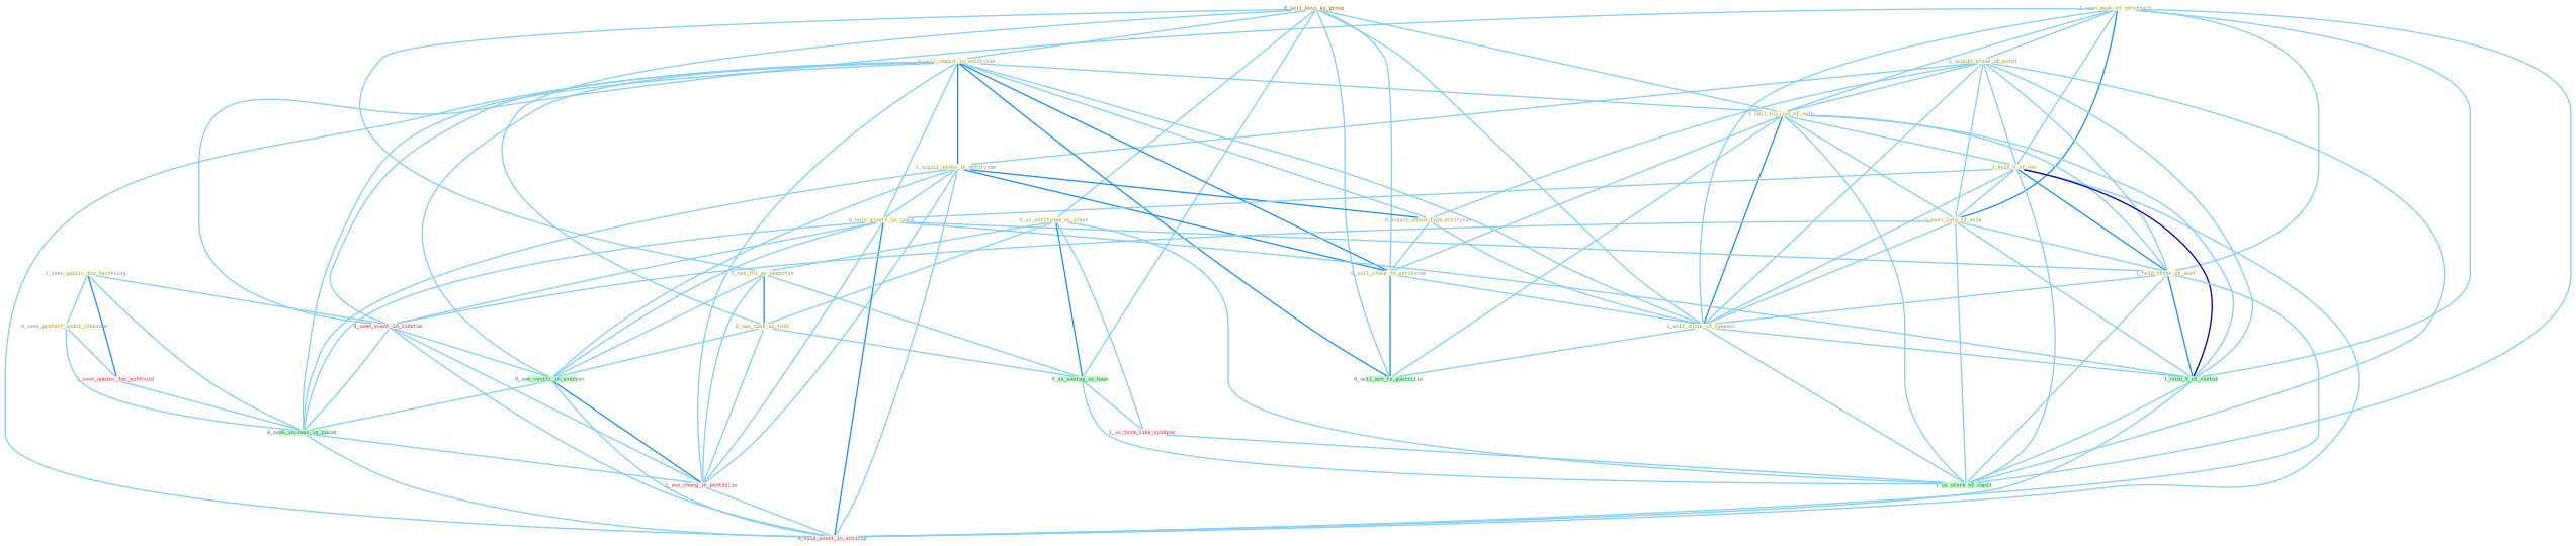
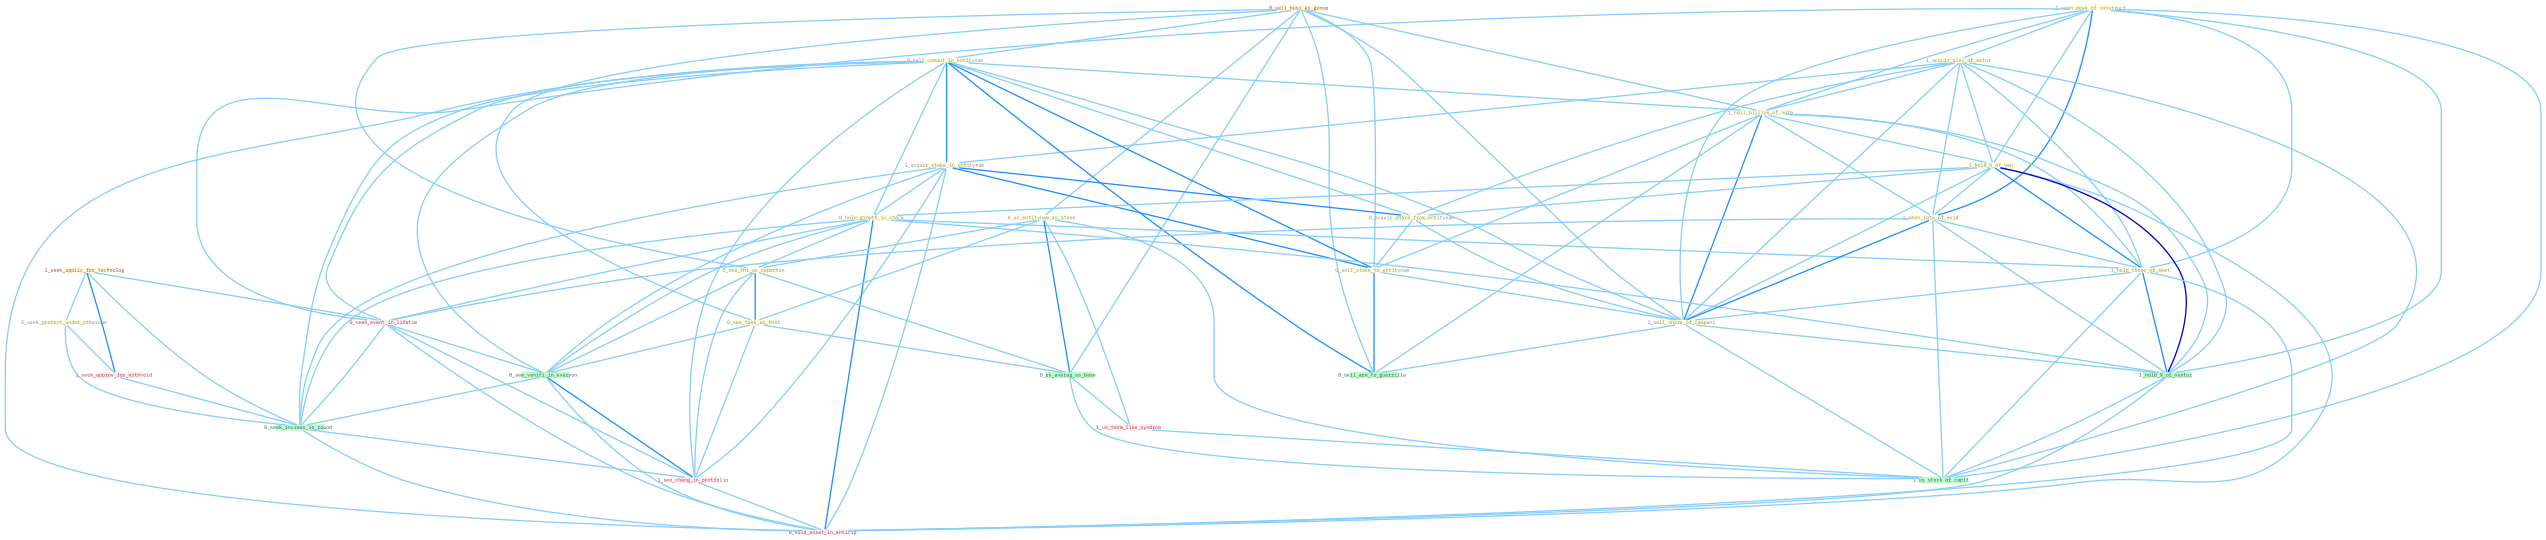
  graph {
    fontname="IBM Plex Mono"
    node [color="#ffffe0" fixedsize=true fontcolor="#8b7d6b" fontname="IBM Plex Mono" fontsize=4 shape=polygon style=filled]
    edge [color="#87cefa" fontname="IBM Plex Mono" w=1]
    "0_sell_busi_as_group " [fontcolor="#b22222" height=.06 width=.5]
    "1_seen_peak_of_construct " [height=.06 width=.5]
-   "1_acquir_piec_of_estat " [height=.06 width=.5 label="1_acquir_stone_of_estat"]
+   "1_acquir_piec_of_estat " [height=.06 width=.5]
    "0_sell_comput_in_entitynam " [height=.06 width=.5]
    "1_acquir_stake_in_entitynam " [height=.06 width=.5]
    "1_sell_billion_of_note " [height=.06 width=.5]
    "1_hold_%_of_yen " [height=.06 width=.5]
    "0_hold_growth_in_check " [height=.06 width=.5]
    "0_us_entitynam_as_stone " [height=.06 width=.5]
    "1_seen_iota_of_evid " [height=.06 width=.5]
    "0_acquir_share_from_entitynam " [height=.06 width=.5]
    "0_sell_stake_to_entitynam " [height=.06 width=.5]
    "1_hold_three_of_seat " [height=.06 width=.5]
    "0_see_thi_as_opportun " [height=.06 width=.5]
-   "1_seek_applic_for_technolog " [height=.06 width=.5]
+   "1_seek_applic_for_technolog " [fontcolor="#b22222" height=.06 width=.5]
    "0_seek_protect_under_othernum " [height=.06 width=.5]
    "0_see_task_as_that " [height=.06 width=.5]
    "1_sell_share_of_compani " [height=.06 width=.5]
    "0_seen_event_in_lifetim " [color="#fff0f5" fontcolor="#b22222" height=.06 width=.5]
    "1_us_term_like_syndrom " [color="#fff0f5" fontcolor="#b22222" height=.06 width=.5]
    "1_seek_approv_for_withhold " [color="#fff0f5" fontcolor="#b22222" height=.06 width=.5]
    "1_see_chang_in_portfolio " [color="#fff0f5" fontcolor="#b22222" height=.06 width=.5]
    "0_hold_asset_in_anticip " [color="#fff0f5" fontcolor="#b22222" height=.06 width=.5]
    "0_us_averag_as_base " [color="#BDFCC9" fontcolor="#2f4f4f" height=.06 width=.5]
    "0_sell_arm_to_guerrilla " [color="#BDFCC9" fontcolor="#2f4f4f" height=.06 width=.5]
    "1_hold_%_of_ventur " [color="#BDFCC9" fontcolor="#2f4f4f" height=.06 width=.5]
    "1_us_stock_of_capit " [color="#BDFCC9" fontcolor="#2f4f4f" height=.06 width=.5]
    "0_see_vaniti_in_everyon " [color="#BDFCC9" fontcolor="#2f4f4f" height=.06 width=.5]
    "0_seek_increas_in_round " [color="#BDFCC9" fontcolor="#2f4f4f" height=.06 width=.5]
    subgraph sub_1 {
      "0_sell_busi_as_group "
      "1_seen_peak_of_construct "
      "1_acquir_piec_of_estat "
      "0_sell_comput_in_entitynam "
      "1_acquir_stake_in_entitynam "
      "1_sell_billion_of_note "
      "1_hold_%_of_yen "
      "0_hold_growth_in_check "
      "0_us_entitynam_as_stone "
      "1_seen_iota_of_evid "
      "0_acquir_share_from_entitynam "
      "0_sell_stake_to_entitynam "
      "1_hold_three_of_seat "
      "0_see_thi_as_opportun "
      "1_seek_applic_for_technolog "
      "0_seek_protect_under_othernum "
      "0_see_task_as_that "
      "1_sell_share_of_compani "
    }
    subgraph sub_2 {
      "0_seen_event_in_lifetim "
      "1_us_term_like_syndrom "
      "1_seek_approv_for_withhold "
      "1_see_chang_in_portfolio "
      "0_hold_asset_in_anticip "
    }
    "0_sell_busi_as_group " -- "0_sell_comput_in_entitynam "
    "0_sell_busi_as_group " -- "1_sell_billion_of_note "
    "0_sell_busi_as_group " -- "0_us_entitynam_as_stone "
    "0_sell_busi_as_group " -- "0_sell_stake_to_entitynam "
    "0_sell_busi_as_group " -- "0_see_thi_as_opportun "
    "0_sell_busi_as_group " -- "0_see_task_as_that "
    "0_sell_busi_as_group " -- "1_sell_share_of_compani "
    "0_sell_busi_as_group " -- "0_us_averag_as_base "
    "0_sell_busi_as_group " -- "0_sell_arm_to_guerrilla "
    "1_seen_peak_of_construct " -- "1_acquir_piec_of_estat "
    "1_seen_peak_of_construct " -- "1_sell_billion_of_note "
    "1_seen_peak_of_construct " -- "1_hold_%_of_yen "
    "1_seen_peak_of_construct " -- "1_seen_iota_of_evid " [color="#1e90ff" w=2]
    "1_seen_peak_of_construct " -- "1_hold_three_of_seat "
    "1_seen_peak_of_construct " -- "1_sell_share_of_compani "
    "1_seen_peak_of_construct " -- "0_seen_event_in_lifetim "
    "1_seen_peak_of_construct " -- "1_hold_%_of_ventur "
    "1_seen_peak_of_construct " -- "1_us_stock_of_capit "
    "1_acquir_piec_of_estat " -- "1_acquir_stake_in_entitynam "
    "1_acquir_piec_of_estat " -- "1_sell_billion_of_note "
    "1_acquir_piec_of_estat " -- "1_hold_%_of_yen "
    "1_acquir_piec_of_estat " -- "1_seen_iota_of_evid "
    "1_acquir_piec_of_estat " -- "0_acquir_share_from_entitynam "
    "1_acquir_piec_of_estat " -- "1_hold_three_of_seat "
    "1_acquir_piec_of_estat " -- "1_sell_share_of_compani "
    "1_acquir_piec_of_estat " -- "1_hold_%_of_ventur "
    "1_acquir_piec_of_estat " -- "1_us_stock_of_capit "
    "0_sell_comput_in_entitynam " -- "1_acquir_stake_in_entitynam " [color="#1e90ff" w=2]
    "0_sell_comput_in_entitynam " -- "1_sell_billion_of_note "
    "0_sell_comput_in_entitynam " -- "0_hold_growth_in_check "
    "0_sell_comput_in_entitynam " -- "0_acquir_share_from_entitynam "
    "0_sell_comput_in_entitynam " -- "0_sell_stake_to_entitynam " [color="#1e90ff" w=2]
    "0_sell_comput_in_entitynam " -- "1_sell_share_of_compani "
    "0_sell_comput_in_entitynam " -- "0_seen_event_in_lifetim "
    "0_sell_comput_in_entitynam " -- "1_see_chang_in_portfolio "
    "0_sell_comput_in_entitynam " -- "0_hold_asset_in_anticip "
    "0_sell_comput_in_entitynam " -- "0_sell_arm_to_guerrilla " [color="#1e90ff"]
    "0_sell_comput_in_entitynam " -- "0_see_vaniti_in_everyon "
    "0_sell_comput_in_entitynam " -- "0_seek_increas_in_round "
    "1_acquir_stake_in_entitynam " -- "0_hold_growth_in_check "
    "1_acquir_stake_in_entitynam " -- "0_acquir_share_from_entitynam " [color="#1e90ff" w=2]
    "1_acquir_stake_in_entitynam " -- "0_sell_stake_to_entitynam " [color="#1e90ff" w=2]
    "1_acquir_stake_in_entitynam " -- "1_see_chang_in_portfolio "
    "1_acquir_stake_in_entitynam " -- "0_hold_asset_in_anticip "
    "1_acquir_stake_in_entitynam " -- "0_see_vaniti_in_everyon "
    "1_acquir_stake_in_entitynam " -- "0_seek_increas_in_round "
    "1_sell_billion_of_note " -- "1_hold_%_of_yen "
    "1_sell_billion_of_note " -- "1_seen_iota_of_evid "
    "1_sell_billion_of_note " -- "0_sell_stake_to_entitynam "
    "1_sell_billion_of_note " -- "1_hold_three_of_seat "
    "1_sell_billion_of_note " -- "1_sell_share_of_compani " [color="#1e90ff" w=2]
    "1_sell_billion_of_note " -- "0_sell_arm_to_guerrilla "
    "1_sell_billion_of_note " -- "1_hold_%_of_ventur "
-   "1_sell_billion_of_note " -- "1_us_stock_of_capit "
    "1_hold_%_of_yen " -- "0_hold_growth_in_check "
    "1_hold_%_of_yen " -- "1_seen_iota_of_evid "
    "1_hold_%_of_yen " -- "1_hold_three_of_seat " [color="#1e90ff" w=2]
    "1_hold_%_of_yen " -- "1_sell_share_of_compani "
    "1_hold_%_of_yen " -- "0_hold_asset_in_anticip "
    "1_hold_%_of_yen " -- "1_hold_%_of_ventur " [color="#0000cd" w=3]
-   "1_hold_%_of_yen " -- "1_us_stock_of_capit "
+   "1_hold_%_of_yen " -- "0_acquir_share_from_entitynam "
    "0_hold_growth_in_check " -- "1_hold_three_of_seat "
    "0_hold_growth_in_check " -- "0_seen_event_in_lifetim "
-   "0_hold_growth_in_check " -- "1_see_chang_in_portfolio "
+   "0_hold_growth_in_check " -- "0_see_thi_as_opportun "
    "0_hold_growth_in_check " -- "0_hold_asset_in_anticip " [color="#1e90ff" w=2]
    "0_hold_growth_in_check " -- "1_hold_%_of_ventur "
    "0_hold_growth_in_check " -- "0_see_vaniti_in_everyon "
    "0_hold_growth_in_check " -- "0_seek_increas_in_round "
    "0_us_entitynam_as_stone " -- "0_see_thi_as_opportun "
    "0_us_entitynam_as_stone " -- "0_see_task_as_that "
    "0_us_entitynam_as_stone " -- "1_us_term_like_syndrom "
    "0_us_entitynam_as_stone " -- "0_us_averag_as_base " [color="#1e90ff" w=2]
    "0_us_entitynam_as_stone " -- "1_us_stock_of_capit "
    "1_seen_iota_of_evid " -- "1_hold_three_of_seat "
-   "1_seen_iota_of_evid " -- "1_sell_share_of_compani "
+   "1_seen_iota_of_evid " -- "1_sell_share_of_compani " [color="#1e90ff"]
    "1_seen_iota_of_evid " -- "0_seen_event_in_lifetim "
    "1_seen_iota_of_evid " -- "1_hold_%_of_ventur "
    "1_seen_iota_of_evid " -- "1_us_stock_of_capit "
    "0_acquir_share_from_entitynam " -- "0_sell_stake_to_entitynam "
    "0_acquir_share_from_entitynam " -- "1_sell_share_of_compani "
    "0_sell_stake_to_entitynam " -- "1_sell_share_of_compani "
    "0_sell_stake_to_entitynam " -- "0_sell_arm_to_guerrilla " [color="#1e90ff" w=2]
    "1_hold_three_of_seat " -- "1_sell_share_of_compani "
    "1_hold_three_of_seat " -- "0_hold_asset_in_anticip "
    "1_hold_three_of_seat " -- "1_hold_%_of_ventur " [color="#1e90ff" w=2]
    "1_hold_three_of_seat " -- "1_us_stock_of_capit "
    "0_see_thi_as_opportun " -- "0_see_task_as_that " [color="#1e90ff" w=2]
    "0_see_thi_as_opportun " -- "1_see_chang_in_portfolio "
    "0_see_thi_as_opportun " -- "0_us_averag_as_base "
    "0_see_thi_as_opportun " -- "0_see_vaniti_in_everyon "
    "1_seek_applic_for_technolog " -- "0_seek_protect_under_othernum "
    "1_seek_applic_for_technolog " -- "0_seen_event_in_lifetim "
    "1_seek_applic_for_technolog " -- "1_seek_approv_for_withhold " [color="#1e90ff" w=2]
    "1_seek_applic_for_technolog " -- "0_seek_increas_in_round "
    "0_seek_protect_under_othernum " -- "1_seek_approv_for_withhold "
    "0_seek_protect_under_othernum " -- "0_seek_increas_in_round "
    "0_see_task_as_that " -- "1_see_chang_in_portfolio "
    "0_see_task_as_that " -- "0_us_averag_as_base "
    "0_see_task_as_that " -- "0_see_vaniti_in_everyon "
    "1_sell_share_of_compani " -- "0_sell_arm_to_guerrilla "
    "1_sell_share_of_compani " -- "1_hold_%_of_ventur "
    "1_sell_share_of_compani " -- "1_us_stock_of_capit "
    "0_seen_event_in_lifetim " -- "1_see_chang_in_portfolio "
    "0_seen_event_in_lifetim " -- "0_hold_asset_in_anticip "
    "0_seen_event_in_lifetim " -- "0_see_vaniti_in_everyon "
    "0_seen_event_in_lifetim " -- "0_seek_increas_in_round "
    "1_us_term_like_syndrom " -- "1_us_stock_of_capit "
    "1_seek_approv_for_withhold " -- "0_seek_increas_in_round "
    "1_see_chang_in_portfolio " -- "0_hold_asset_in_anticip "
    "0_us_averag_as_base " -- "1_us_term_like_syndrom "
    "0_us_averag_as_base " -- "1_us_stock_of_capit "
    "1_hold_%_of_ventur " -- "0_hold_asset_in_anticip "
    "1_hold_%_of_ventur " -- "1_us_stock_of_capit "
    "0_see_vaniti_in_everyon " -- "1_see_chang_in_portfolio " [color="#1e90ff" w=2]
    "0_see_vaniti_in_everyon " -- "0_hold_asset_in_anticip "
    "0_see_vaniti_in_everyon " -- "0_seek_increas_in_round "
    "0_seek_increas_in_round " -- "1_see_chang_in_portfolio "
    "0_seek_increas_in_round " -- "0_hold_asset_in_anticip "
  }
